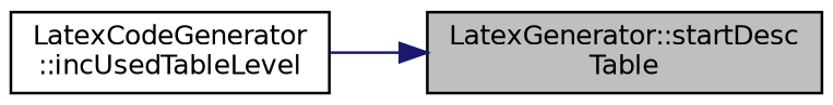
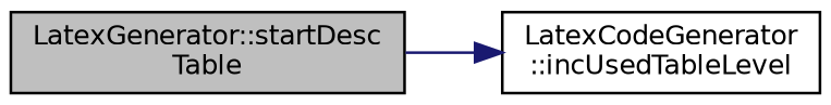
  digraph {
    rankdir=LR
    node [color=black fontname=Helvetica fontsize=10 shape=record style=filled]
    n1 [fillcolor=grey75 fontcolor=black height=0.2 label="LatexGenerator::startDesc\lTable" width=0.4]
    n2 [fillcolor=white height=0.2 label="LatexCodeGenerator\l::incUsedTableLevel" width=0.4]
-   n2 -> n1 [color=midnightblue fontname=Helvetica fontsize=10 labelfontname=Helvetica labelfontsize=10 style=solid]
+   n1 -> n2 [color=midnightblue fontname=Helvetica fontsize=10 labelfontname=Helvetica labelfontsize=10 style=solid]
  }
